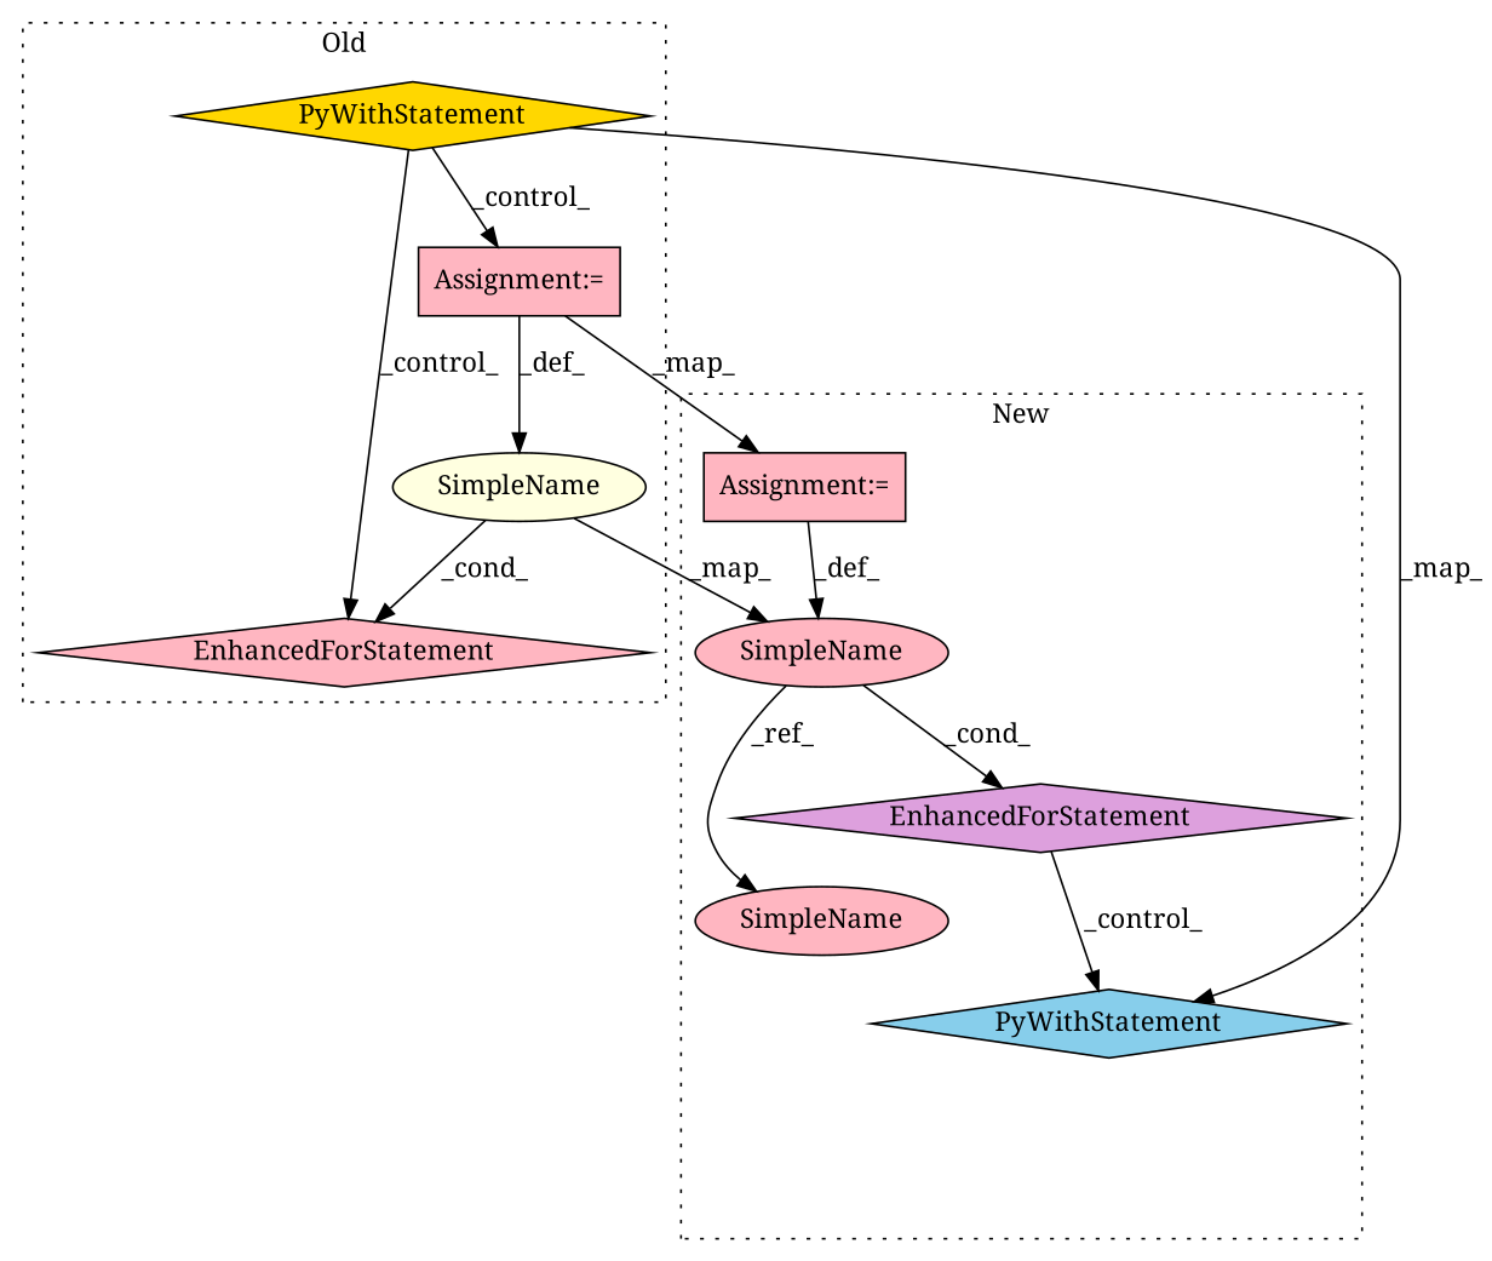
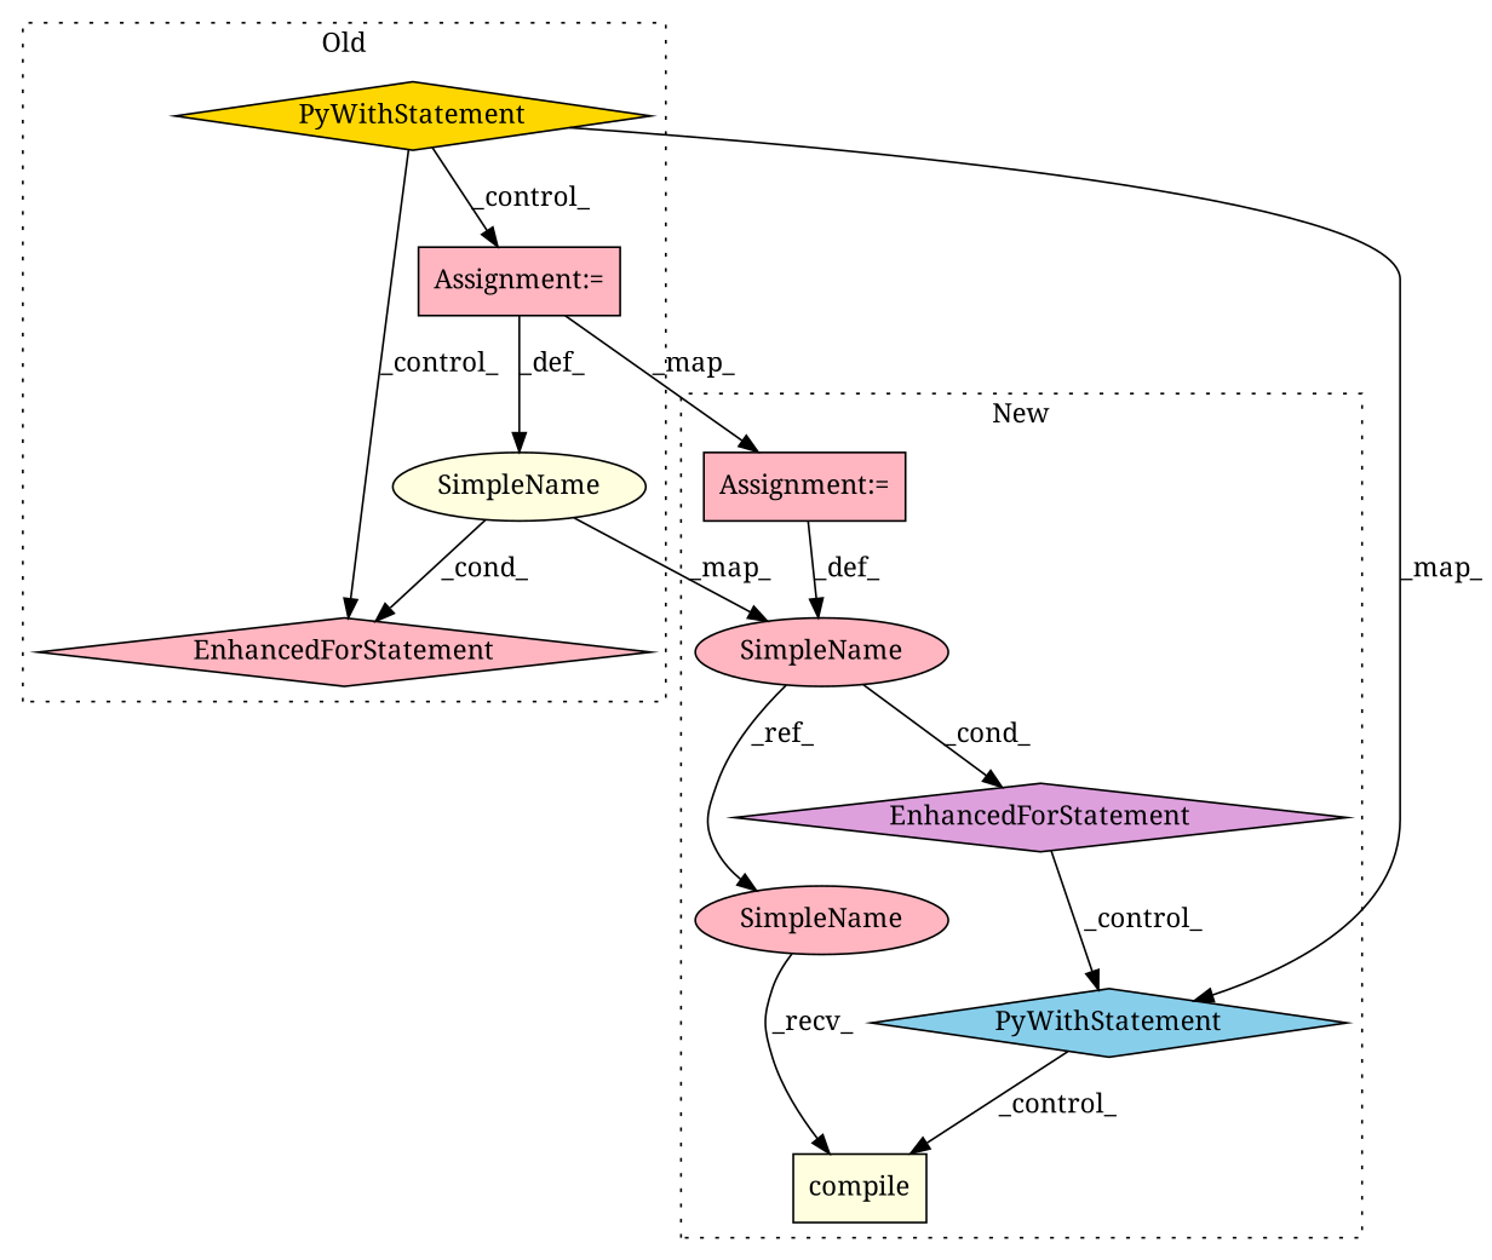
  digraph {
    fontname="Noto Serif"
    node [a=42 l=1 s="4716,4839" shape=diamond style=filled fillcolor=lightpink fontname="Noto Serif"]
    edge [fontname="Noto Serif"]
    n1 [a=70 l="57,2" label=EnhancedForStatement]
    n2 [label=SimpleName s=4823 shape=ellipse fillcolor=lightyellow]
    n3 [a=7 l="57,2" label="Assignment:=" shape=box]
    n4 [a=104 l="10,2" label=PyWithStatement s="4618,4647" fillcolor=gold]
+   n5 [a=32 l=9 label=compile s=4949 shape=box fillcolor=lightyellow]
    n6 [a=70 l="53,2" label=EnhancedForStatement s="4702,4821" fillcolor=plum]
    n7 [label=SimpleName s=4805 shape=ellipse]
    n8 [a=7 l="53,2" label="Assignment:=" s="4702,4821" shape=box]
    n9 [a=104 l="10,2" label=PyWithStatement s="4831,4860" fillcolor=skyblue]
    n10 [label=SimpleName s=4947 shape=ellipse]
    subgraph cluster_1 {
      label=Old
      style=dotted
      n1
      n2
      n3
      n4
    }
    subgraph cluster_2 {
      label=New
      style=dotted
+     n5
      n6
      n7
      n8
      n9
      n10
    }
    n2 -> n1 [label=_cond_]
    n2 -> n7 [label=_map_]
    n3 -> n2 [label=_def_]
    n3 -> n8 [label=_map_]
    n4 -> n1 [label=_control_]
    n4 -> n3 [label=_control_]
    n4 -> n9 [label=_map_]
    n6 -> n9 [label=_control_]
    n7 -> n6 [label=_cond_]
    n7 -> n10 [label=_ref_]
    n8 -> n7 [label=_def_]
+   n9 -> n5 [label=_control_]
+   n10 -> n5 [label=_recv_]
  }
